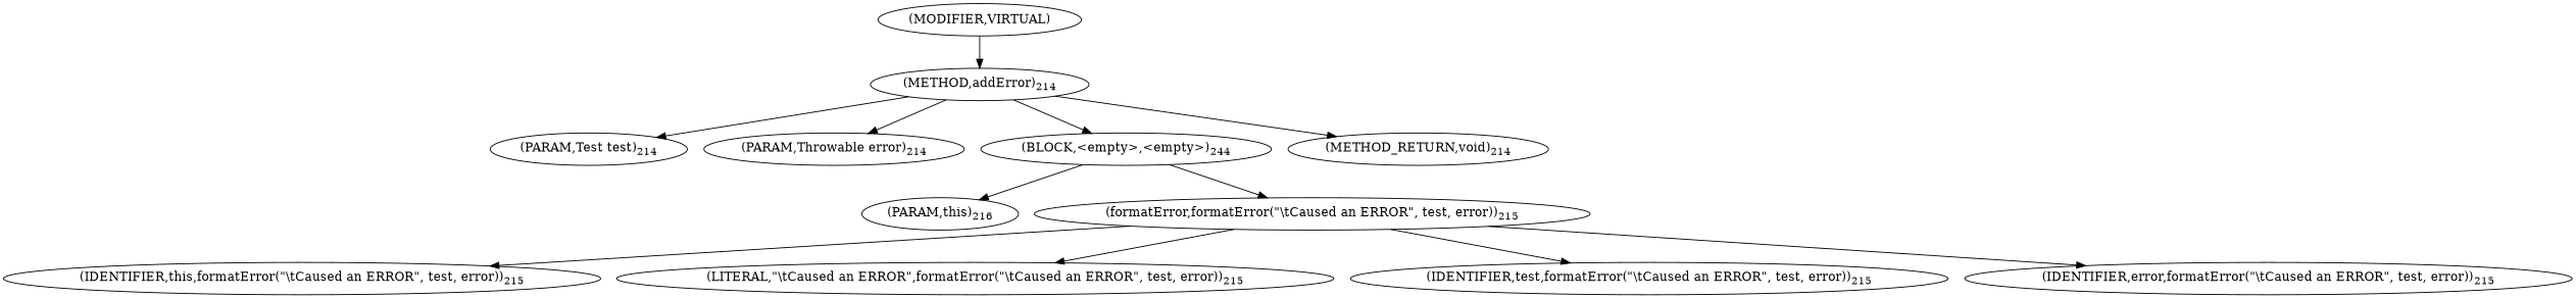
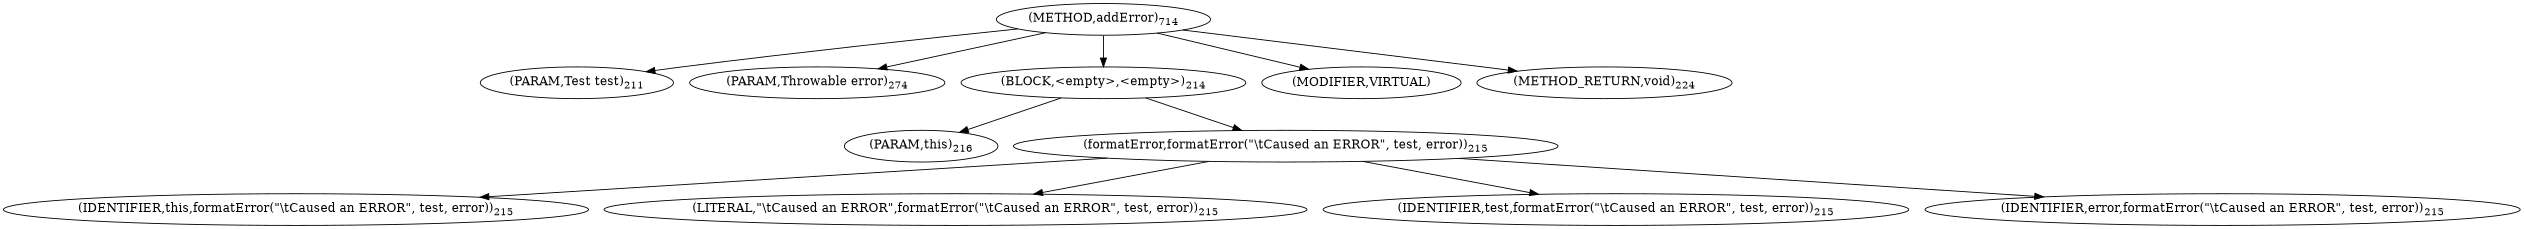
  digraph {
-   n1 [label=<(METHOD,addError)<SUB>214</SUB>>]
-   n2 [label=<(PARAM,Test test)<SUB>214</SUB>>]
-   n3 [label=<(PARAM,Throwable error)<SUB>214</SUB>>]
-   n4 [label=<(BLOCK,&lt;empty&gt;,&lt;empty&gt;)<SUB>244</SUB>>]
+   n1 [label=<(METHOD,addError)<SUB>714</SUB>>]
+   n2 [label=<(PARAM,Test test)<SUB>211</SUB>>]
+   n3 [label=<(PARAM,Throwable error)<SUB>274</SUB>>]
+   n4 [label=<(BLOCK,&lt;empty&gt;,&lt;empty&gt;)<SUB>214</SUB>>]
    n5 [label=<(MODIFIER,VIRTUAL)>]
-   n6 [label=<(METHOD_RETURN,void)<SUB>214</SUB>>]
+   n6 [label=<(METHOD_RETURN,void)<SUB>224</SUB>>]
    n7 [label=<(PARAM,this)<SUB>216</SUB>>]
    n8 [label=<(formatError,formatError(&quot;\tCaused an ERROR&quot;, test, error))<SUB>215</SUB>>]
    n9 [label=<(IDENTIFIER,this,formatError(&quot;\tCaused an ERROR&quot;, test, error))<SUB>215</SUB>>]
    n10 [label=<(LITERAL,&quot;\tCaused an ERROR&quot;,formatError(&quot;\tCaused an ERROR&quot;, test, error))<SUB>215</SUB>>]
    n11 [label=<(IDENTIFIER,test,formatError(&quot;\tCaused an ERROR&quot;, test, error))<SUB>215</SUB>>]
    n12 [label=<(IDENTIFIER,error,formatError(&quot;\tCaused an ERROR&quot;, test, error))<SUB>215</SUB>>]
    n1 -> n2
    n1 -> n3
    n1 -> n4
-   n5 -> n1
+   n1 -> n5
    n1 -> n6
    n4 -> n7
    n4 -> n8
    n8 -> n9
    n8 -> n10
    n8 -> n11
    n8 -> n12
  }
